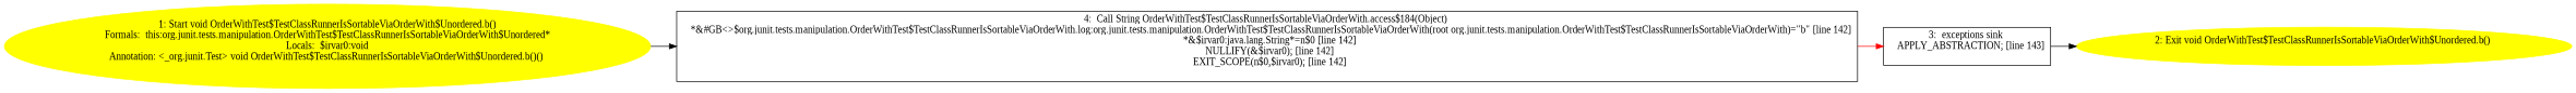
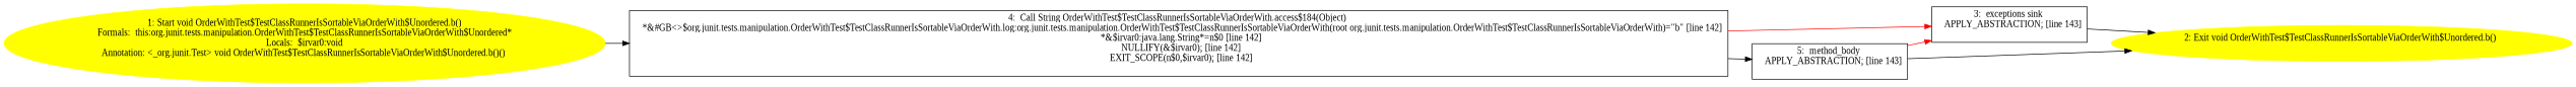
  digraph {
    rankdir=LR
    fontname="Liberation Serif"
    node [fontname="Liberation Serif" shape=box]
    edge [fontname="Liberation Serif"]
    n1 [color=yellow label="1: Start void OrderWithTest$TestClassRunnerIsSortableViaOrderWith$Unordered.b()\nFormals:  this:org.junit.tests.manipulation.OrderWithTest$TestClassRunnerIsSortableViaOrderWith$Unordered*\nLocals:  $irvar0:void\nAnnotation: <_org.junit.Test> void OrderWithTest$TestClassRunnerIsSortableViaOrderWith$Unordered.b()() \n  " style=filled shape=""]
    n2 [label="4:  Call String OrderWithTest$TestClassRunnerIsSortableViaOrderWith.access$184(Object) \n   *&#GB<>$org.junit.tests.manipulation.OrderWithTest$TestClassRunnerIsSortableViaOrderWith.log:org.junit.tests.manipulation.OrderWithTest$TestClassRunnerIsSortableViaOrderWith(root org.junit.tests.manipulation.OrderWithTest$TestClassRunnerIsSortableViaOrderWith)=\"b\" [line 142]\n  *&$irvar0:java.lang.String*=n$0 [line 142]\n  NULLIFY(&$irvar0); [line 142]\n  EXIT_SCOPE(n$0,$irvar0); [line 142]\n "]
    n3 [label="3:  exceptions sink \n   APPLY_ABSTRACTION; [line 143]\n "]
+   n4 [label="5:  method_body \n   APPLY_ABSTRACTION; [line 143]\n "]
    n5 [color=yellow label="2: Exit void OrderWithTest$TestClassRunnerIsSortableViaOrderWith$Unordered.b() \n  " style=filled shape=""]
    n1 -> n2
    n2 -> n3 [color=red]
+   n2 -> n4
    n3 -> n5
+   n4 -> n3 [color=red]
+   n4 -> n5
  }
